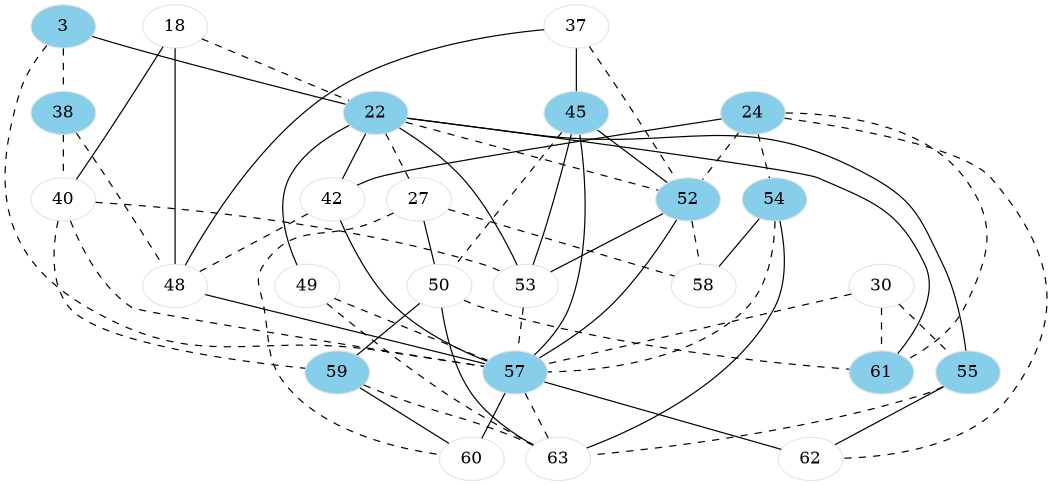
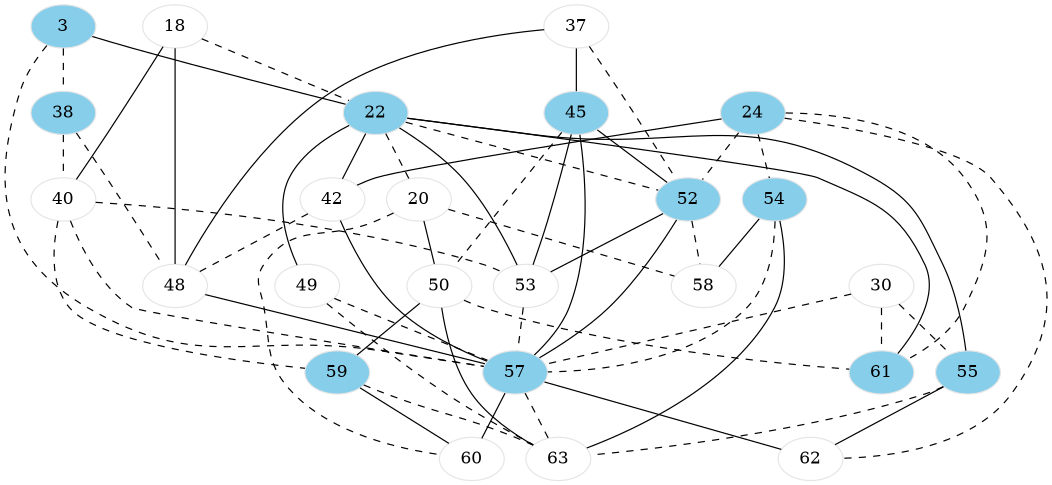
  graph {
    node [color=gray90 fillcolor=white style=filled]
    edge [style=dashed]
    3 [fillcolor=skyblue super="+2"]
    22 [fillcolor=skyblue super="+4+6+8"]
    38 [fillcolor=skyblue]
    57 [fillcolor=skyblue super="+20+56+39"]
-   27
+   27 [label=20]
    42 [super="+11+26"]
    49 [super="+23"]
    52 [fillcolor=skyblue super="+47+32"]
    53 [super="+21+46+35"]
    55 [fillcolor=skyblue]
    61 [fillcolor=skyblue]
    40 [super="+25"]
    48 [super="+16+14"]
    62
    60 [super="+29"]
    63 [super="+43"]
    18
    59 [fillcolor=skyblue]
    50 [super="+31"]
    58 [super="+34"]
    24 [fillcolor=skyblue super="+19"]
    54 [fillcolor=skyblue super="+44"]
    30
    45 [fillcolor=skyblue super="+5+28"]
    37
    3 -- 22 [style=solid weight=2]
    3 -- 38 [weight=2]
    3 -- 57 [weight=2]
    22 -- 27
    22 -- 42 [style=solid]
    22 -- 49 [style=solid weight=2]
    22 -- 52
    22 -- 53 [style=solid weight=2]
    22 -- 55 [style=solid]
    22 -- 61 [style=solid]
    38 -- 40
    38 -- 48
    57 -- 62 [style=solid weight=2]
    57 -- 60 [style=solid weight=4]
    57 -- 63
    27 -- 60
    27 -- 50 [style=solid]
    27 -- 58
    42 -- 57 [style=solid weight=3]
    42 -- 48 [weight=2]
    49 -- 57 [weight=2]
    49 -- 63 [weight=2]
    52 -- 57 [style=solid weight=3]
    52 -- 53 [style=solid weight=2]
    52 -- 58 [weight=3]
    53 -- 57 [weight=2]
    55 -- 62 [style=solid]
    55 -- 63
    40 -- 57
    40 -- 53 [weight=2]
    40 -- 59
    48 -- 57 [style=solid weight=2]
    18 -- 22
    18 -- 40 [style=solid]
    18 -- 48 [style=solid weight=2]
    59 -- 60 [style=solid]
    59 -- 63
    50 -- 61
    50 -- 63 [style=solid]
    50 -- 59 [style=solid]
    24 -- 42 [style=solid weight=2]
    24 -- 52
    24 -- 61
    24 -- 62
    24 -- 54
    54 -- 57
    54 -- 63 [style=solid weight=2]
    54 -- 58 [style=solid weight=2]
    30 -- 57 [weight=2]
    30 -- 55
    30 -- 61
    45 -- 57 [style=solid]
    45 -- 52 [style=solid]
    45 -- 53 [style=solid weight=2]
    45 -- 50 [weight=2]
    37 -- 52
    37 -- 48 [style=solid]
    37 -- 45 [style=solid weight=2]
  }
